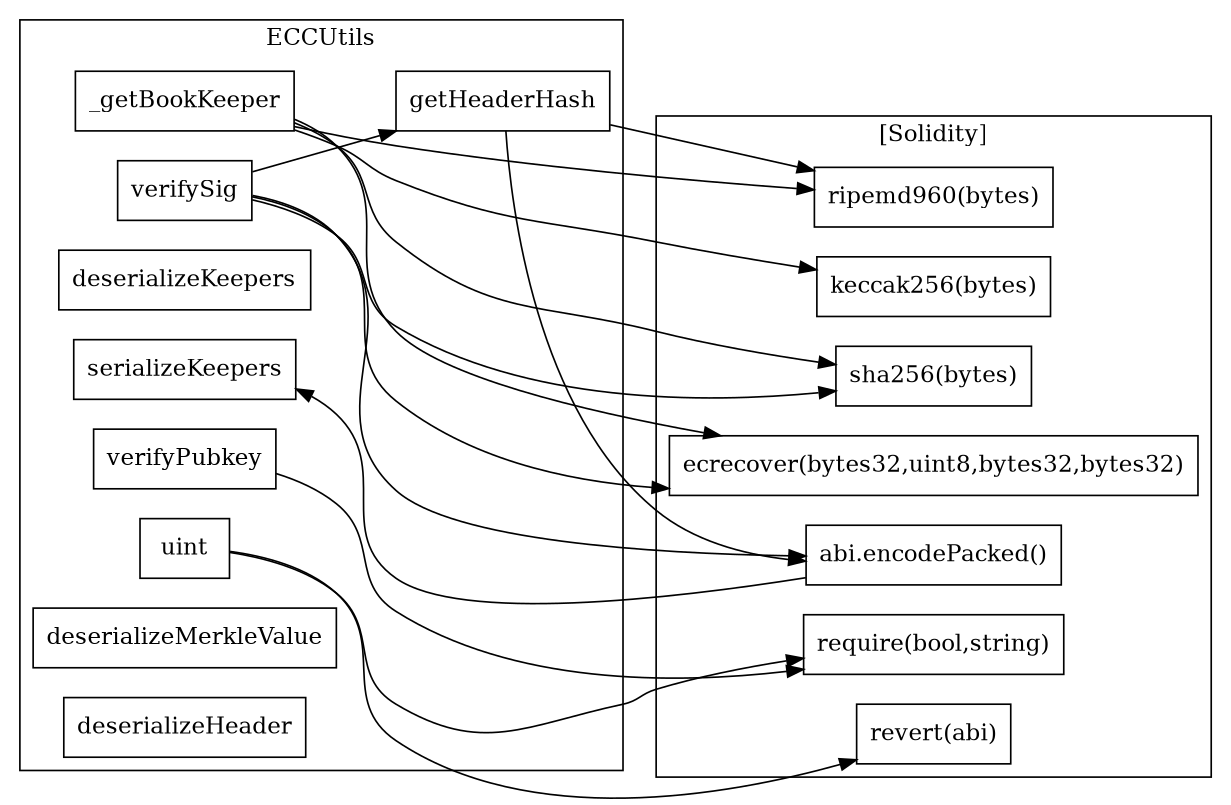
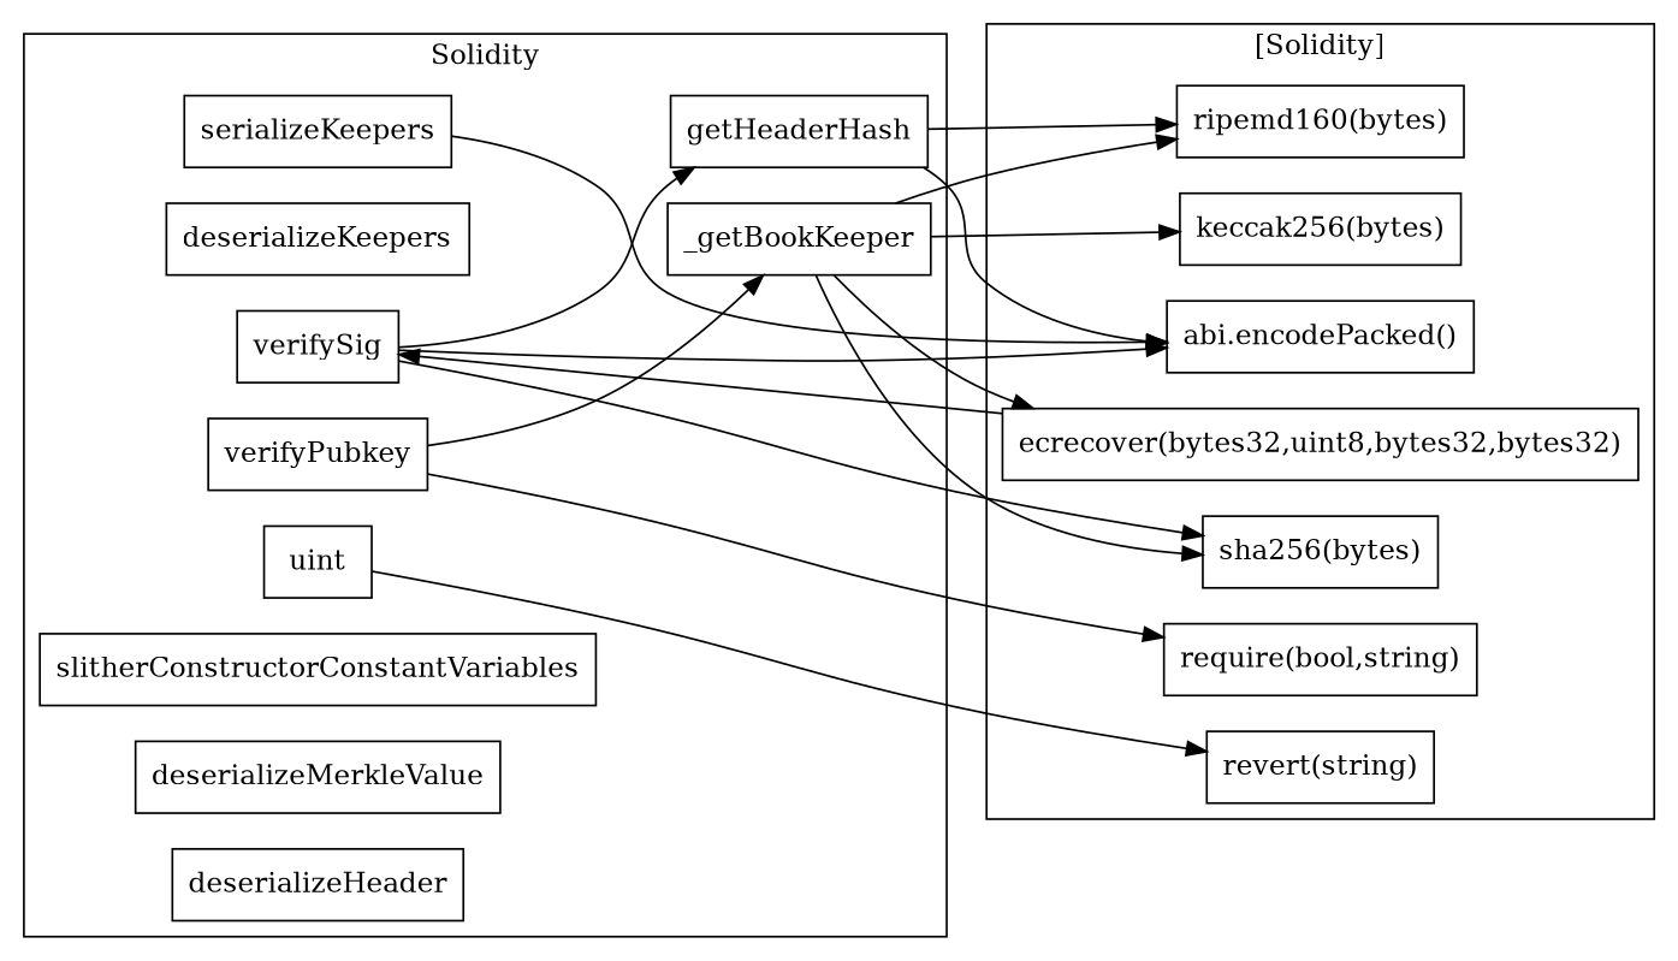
  strict digraph {
    rankdir=LR
    node [shape=box]
    n1 [label=_getBookKeeper]
    n2 [label=serializeKeepers]
    n3 [label=deserializeKeepers]
    n4 [label=verifySig]
    n5 [label=getHeaderHash]
    n6 [label=verifyPubkey]
    n7 [label=uint]
+   n8 [label=slitherConstructorConstantVariables]
    n9 [label=deserializeMerkleValue]
    n10 [label=deserializeHeader]
    "sha256(bytes)"
    "keccak256(bytes)"
-   "ripemd160(bytes)" [label="ripemd960(bytes)"]
+   "ripemd160(bytes)"
    "abi.encodePacked()"
    "ecrecover(bytes32,uint8,bytes32,bytes32)"
    "require(bool,string)"
-   "revert(string)" [label="revert(abi)"]
+   "revert(string)"
    subgraph cluster_1 {
-     label=ECCUtils
+     label=Solidity
      n1
      n2
      n3
      n4
      n5
      n6
      n7
+     n8
      n9
      n10
    }
    subgraph cluster_2 {
      label="[Solidity]"
      "sha256(bytes)"
      "keccak256(bytes)"
      "ripemd160(bytes)"
      "abi.encodePacked()"
      "ecrecover(bytes32,uint8,bytes32,bytes32)"
      "require(bool,string)"
      "revert(string)"
    }
    n1 -> "sha256(bytes)"
    n1 -> "keccak256(bytes)"
    n1 -> "ripemd160(bytes)"
    n1 -> "ecrecover(bytes32,uint8,bytes32,bytes32)"
-   "abi.encodePacked()" -> n2
+   n2 -> "abi.encodePacked()"
    n4 -> n5
    n4 -> "sha256(bytes)"
    n4 -> "abi.encodePacked()"
-   n4 -> "ecrecover(bytes32,uint8,bytes32,bytes32)"
+   "ecrecover(bytes32,uint8,bytes32,bytes32)" -> n4
    n5 -> "ripemd160(bytes)"
    n5 -> "abi.encodePacked()"
+   n6 -> n1
    n6 -> "require(bool,string)"
-   n7 -> "require(bool,string)"
    n7 -> "revert(string)"
  }
